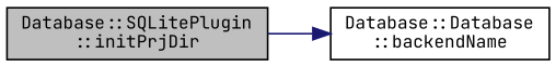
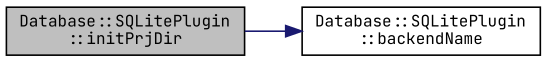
  digraph {
    rankdir=LR
    fontname="JetBrains Mono"
    node [color=black fontname="JetBrains Mono" fontsize=10 shape=record style=filled]
    n1 [fillcolor=grey75 fontcolor=black height=0.2 label="Database::SQLitePlugin\l::initPrjDir" width=0.4]
-   n2 [fillcolor=white height=0.2 label="Database::Database\l::backendName" width=0.4]
+   n2 [fillcolor=white height=0.2 label="Database::SQLitePlugin\l::backendName" width=0.4]
    n1 -> n2 [color=midnightblue fontname="JetBrains Mono" fontsize=10 labelfontname=Helvetica labelfontsize=10 style=solid]
  }
